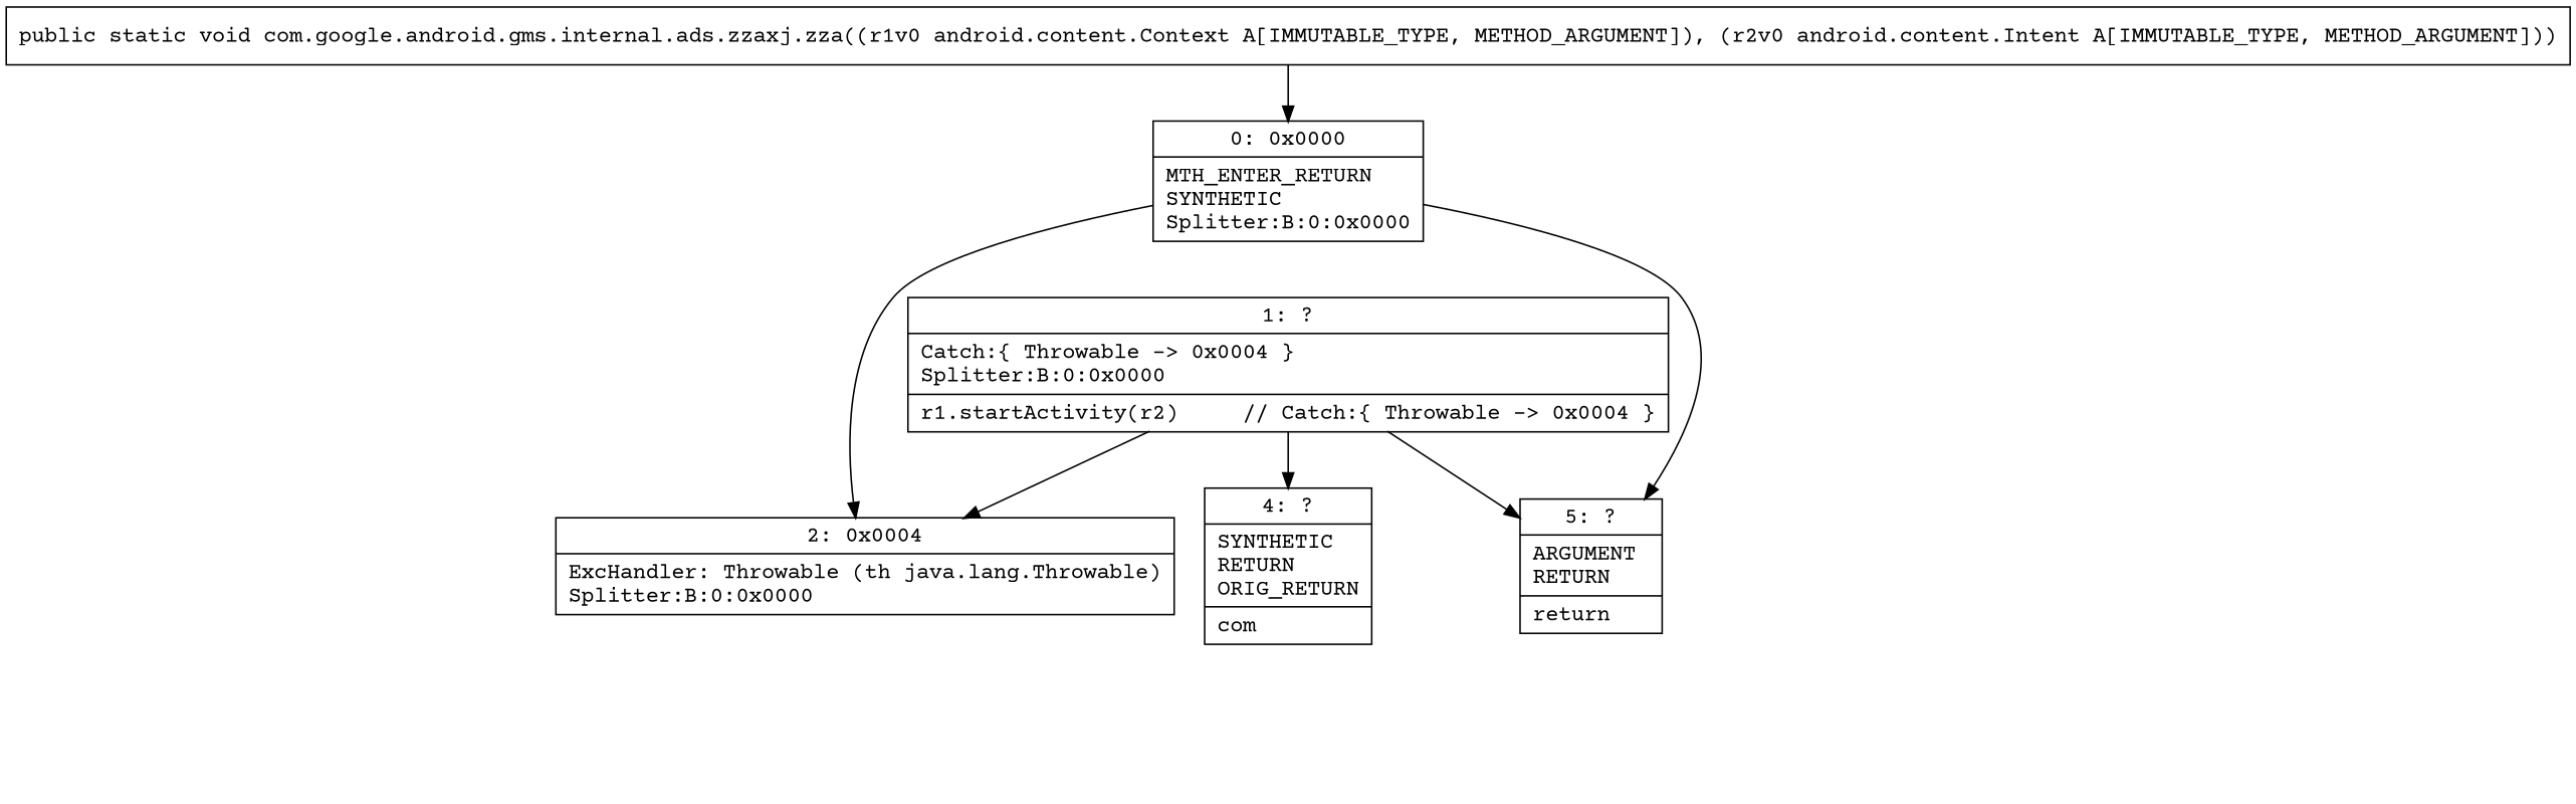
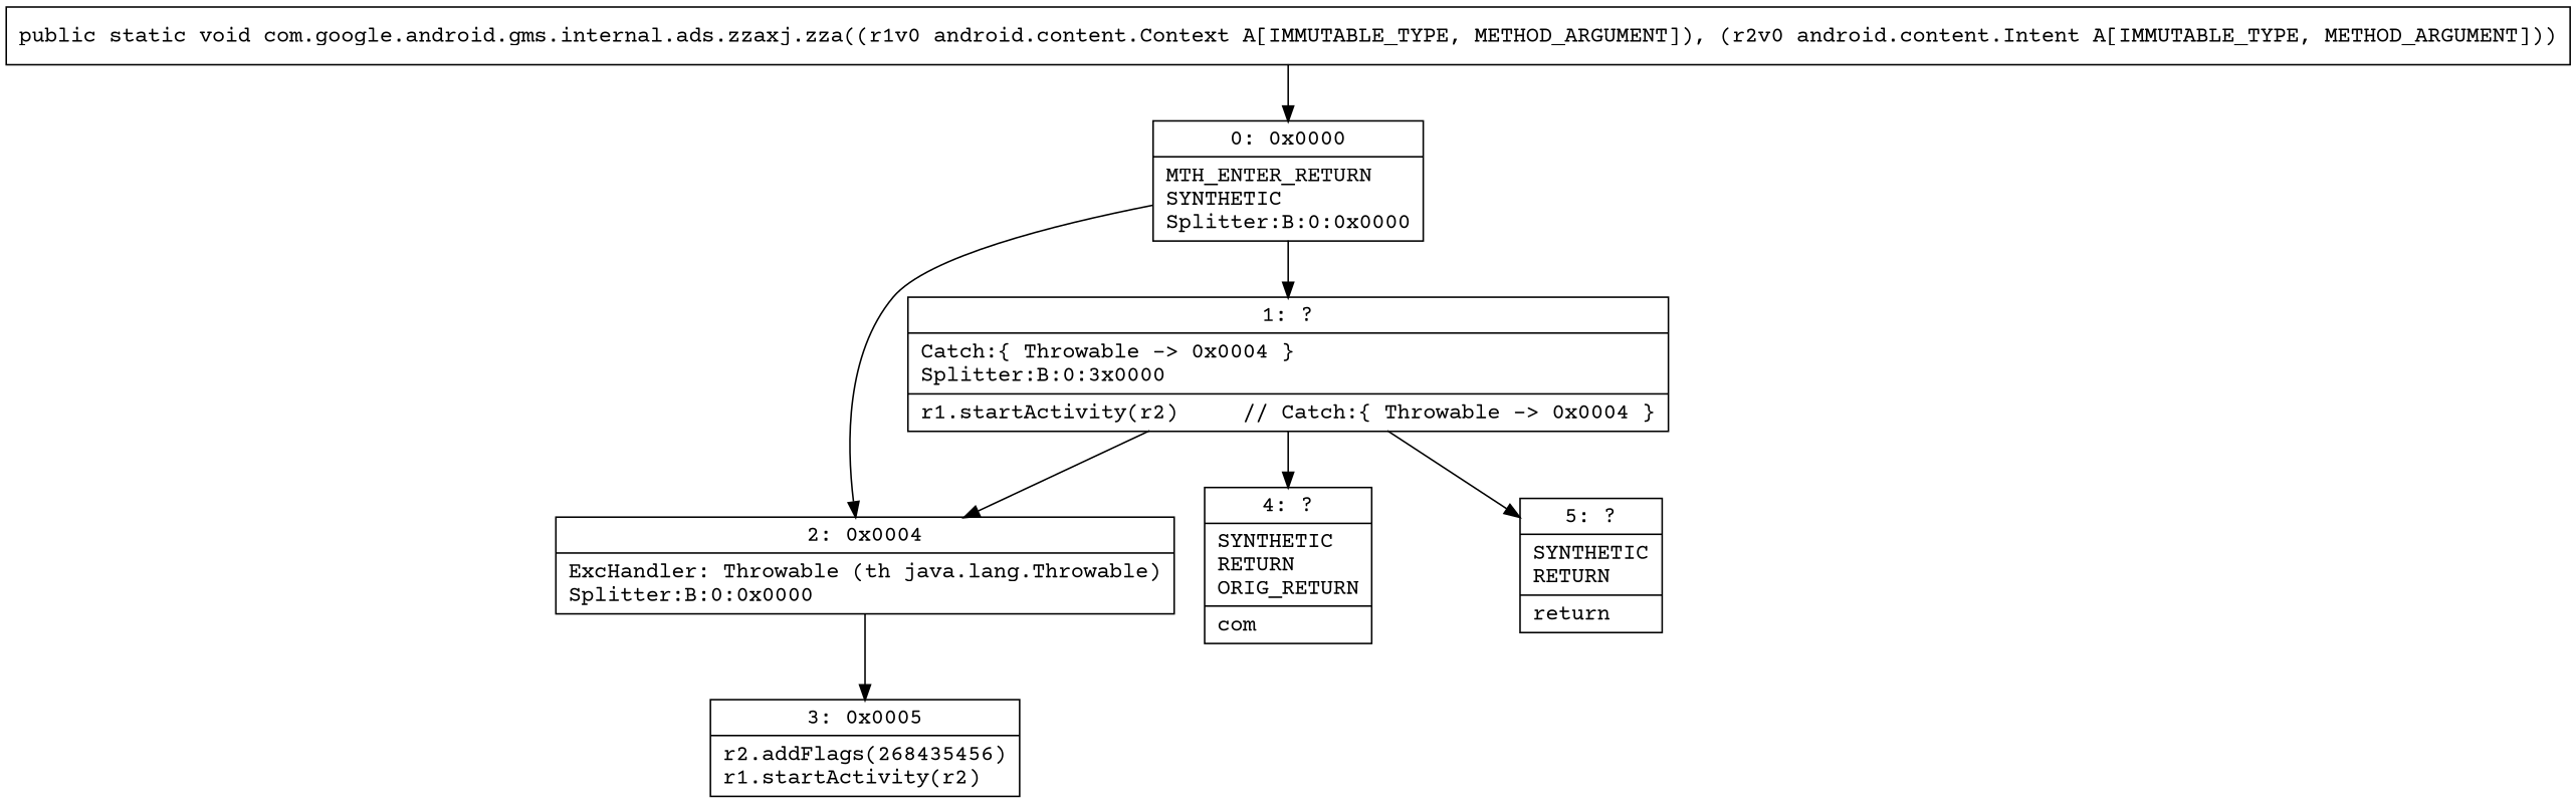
  digraph {
    fontname="Courier Prime"
    node [fontname="Courier Prime" shape=record]
    edge [fontname="Courier Prime"]
    n1 [label="{0\:\ 0x0000|MTH_ENTER_RETURN\lSYNTHETIC\lSplitter:B:0:0x0000\l}"]
-   n2 [label="{1\:\ ?|Catch:\{ Throwable \-\> 0x0004 \}\lSplitter:B:0:0x0000\l|r1.startActivity(r2)     \/\/ Catch:\{ Throwable \-\> 0x0004 \}\l}"]
+   n2 [label="{1\:\ ?|Catch:\{ Throwable \-\> 0x0004 \}\lSplitter:B:0:3x0000\l|r1.startActivity(r2)     \/\/ Catch:\{ Throwable \-\> 0x0004 \}\l}"]
    n3 [label="{2\:\ 0x0004|ExcHandler: Throwable (th java.lang.Throwable)\lSplitter:B:0:0x0000\l}"]
    n4 [label="{4\:\ ?|SYNTHETIC\lRETURN\lORIG_RETURN\l|com\l}"]
-   n5 [label="{5\:\ ?|ARGUMENT\lRETURN\l|return\l}"]
+   n5 [label="{5\:\ ?|SYNTHETIC\lRETURN\l|return\l}"]
+   n6 [label="{3\:\ 0x0005|r2.addFlags(268435456)\lr1.startActivity(r2)\l}"]
    n7 [label="{public static void com.google.android.gms.internal.ads.zzaxj.zza((r1v0 android.content.Context A[IMMUTABLE_TYPE, METHOD_ARGUMENT]), (r2v0 android.content.Intent A[IMMUTABLE_TYPE, METHOD_ARGUMENT])) }"]
-   n1 -> n5
+   n1 -> n2
    n1 -> n3
    n2 -> n3
    n2 -> n4
    n2 -> n5
+   n3 -> n6
    n7 -> n1
  }
